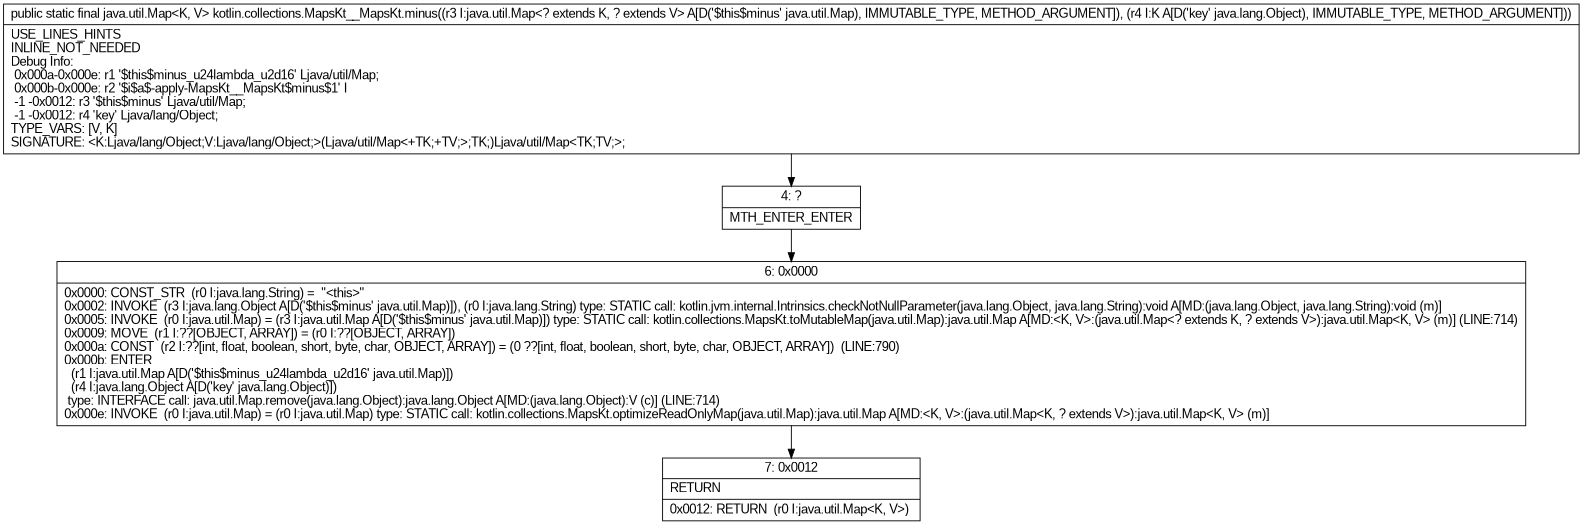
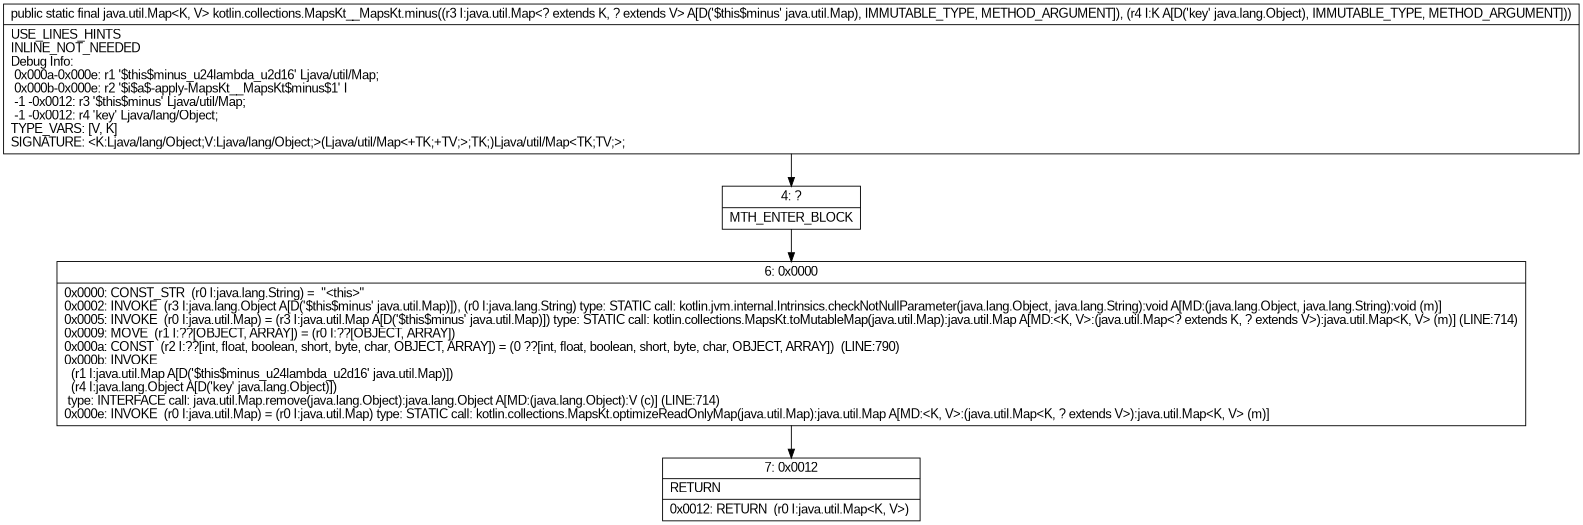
  digraph {
    fontname="Liberation Sans"
    node [fontname="Liberation Sans" shape=record]
    edge [fontname="Liberation Sans"]
-   n1 [label="{4\:\ ?|MTH_ENTER_ENTER\l}"]
-   n2 [label="{6\:\ 0x0000|0x0000: CONST_STR  (r0 I:java.lang.String) =  \"\<this\>\" \l0x0002: INVOKE  (r3 I:java.lang.Object A[D('$this$minus' java.util.Map)]), (r0 I:java.lang.String) type: STATIC call: kotlin.jvm.internal.Intrinsics.checkNotNullParameter(java.lang.Object, java.lang.String):void A[MD:(java.lang.Object, java.lang.String):void (m)]\l0x0005: INVOKE  (r0 I:java.util.Map) = (r3 I:java.util.Map A[D('$this$minus' java.util.Map)]) type: STATIC call: kotlin.collections.MapsKt.toMutableMap(java.util.Map):java.util.Map A[MD:\<K, V\>:(java.util.Map\<? extends K, ? extends V\>):java.util.Map\<K, V\> (m)] (LINE:714)\l0x0009: MOVE  (r1 I:??[OBJECT, ARRAY]) = (r0 I:??[OBJECT, ARRAY]) \l0x000a: CONST  (r2 I:??[int, float, boolean, short, byte, char, OBJECT, ARRAY]) = (0 ??[int, float, boolean, short, byte, char, OBJECT, ARRAY])  (LINE:790)\l0x000b: ENTER  \l  (r1 I:java.util.Map A[D('$this$minus_u24lambda_u2d16' java.util.Map)])\l  (r4 I:java.lang.Object A[D('key' java.lang.Object)])\l type: INTERFACE call: java.util.Map.remove(java.lang.Object):java.lang.Object A[MD:(java.lang.Object):V (c)] (LINE:714)\l0x000e: INVOKE  (r0 I:java.util.Map) = (r0 I:java.util.Map) type: STATIC call: kotlin.collections.MapsKt.optimizeReadOnlyMap(java.util.Map):java.util.Map A[MD:\<K, V\>:(java.util.Map\<K, ? extends V\>):java.util.Map\<K, V\> (m)]\l}"]
+   n1 [label="{4\:\ ?|MTH_ENTER_BLOCK\l}"]
+   n2 [label="{6\:\ 0x0000|0x0000: CONST_STR  (r0 I:java.lang.String) =  \"\<this\>\" \l0x0002: INVOKE  (r3 I:java.lang.Object A[D('$this$minus' java.util.Map)]), (r0 I:java.lang.String) type: STATIC call: kotlin.jvm.internal.Intrinsics.checkNotNullParameter(java.lang.Object, java.lang.String):void A[MD:(java.lang.Object, java.lang.String):void (m)]\l0x0005: INVOKE  (r0 I:java.util.Map) = (r3 I:java.util.Map A[D('$this$minus' java.util.Map)]) type: STATIC call: kotlin.collections.MapsKt.toMutableMap(java.util.Map):java.util.Map A[MD:\<K, V\>:(java.util.Map\<? extends K, ? extends V\>):java.util.Map\<K, V\> (m)] (LINE:714)\l0x0009: MOVE  (r1 I:??[OBJECT, ARRAY]) = (r0 I:??[OBJECT, ARRAY]) \l0x000a: CONST  (r2 I:??[int, float, boolean, short, byte, char, OBJECT, ARRAY]) = (0 ??[int, float, boolean, short, byte, char, OBJECT, ARRAY])  (LINE:790)\l0x000b: INVOKE  \l  (r1 I:java.util.Map A[D('$this$minus_u24lambda_u2d16' java.util.Map)])\l  (r4 I:java.lang.Object A[D('key' java.lang.Object)])\l type: INTERFACE call: java.util.Map.remove(java.lang.Object):java.lang.Object A[MD:(java.lang.Object):V (c)] (LINE:714)\l0x000e: INVOKE  (r0 I:java.util.Map) = (r0 I:java.util.Map) type: STATIC call: kotlin.collections.MapsKt.optimizeReadOnlyMap(java.util.Map):java.util.Map A[MD:\<K, V\>:(java.util.Map\<K, ? extends V\>):java.util.Map\<K, V\> (m)]\l}"]
    n3 [label="{7\:\ 0x0012|RETURN\l|0x0012: RETURN  (r0 I:java.util.Map\<K, V\>) \l}"]
    n4 [label="{public static final java.util.Map\<K, V\> kotlin.collections.MapsKt__MapsKt.minus((r3 I:java.util.Map\<? extends K, ? extends V\> A[D('$this$minus' java.util.Map), IMMUTABLE_TYPE, METHOD_ARGUMENT]), (r4 I:K A[D('key' java.lang.Object), IMMUTABLE_TYPE, METHOD_ARGUMENT]))  | USE_LINES_HINTS\lINLINE_NOT_NEEDED\lDebug Info:\l  0x000a\-0x000e: r1 '$this$minus_u24lambda_u2d16' Ljava\/util\/Map;\l  0x000b\-0x000e: r2 '$i$a$\-apply\-MapsKt__MapsKt$minus$1' I\l  \-1 \-0x0012: r3 '$this$minus' Ljava\/util\/Map;\l  \-1 \-0x0012: r4 'key' Ljava\/lang\/Object;\lTYPE_VARS: [V, K]\lSIGNATURE: \<K:Ljava\/lang\/Object;V:Ljava\/lang\/Object;\>(Ljava\/util\/Map\<+TK;+TV;\>;TK;)Ljava\/util\/Map\<TK;TV;\>;\l}"]
    n1 -> n2
    n2 -> n3
    n4 -> n1
  }
